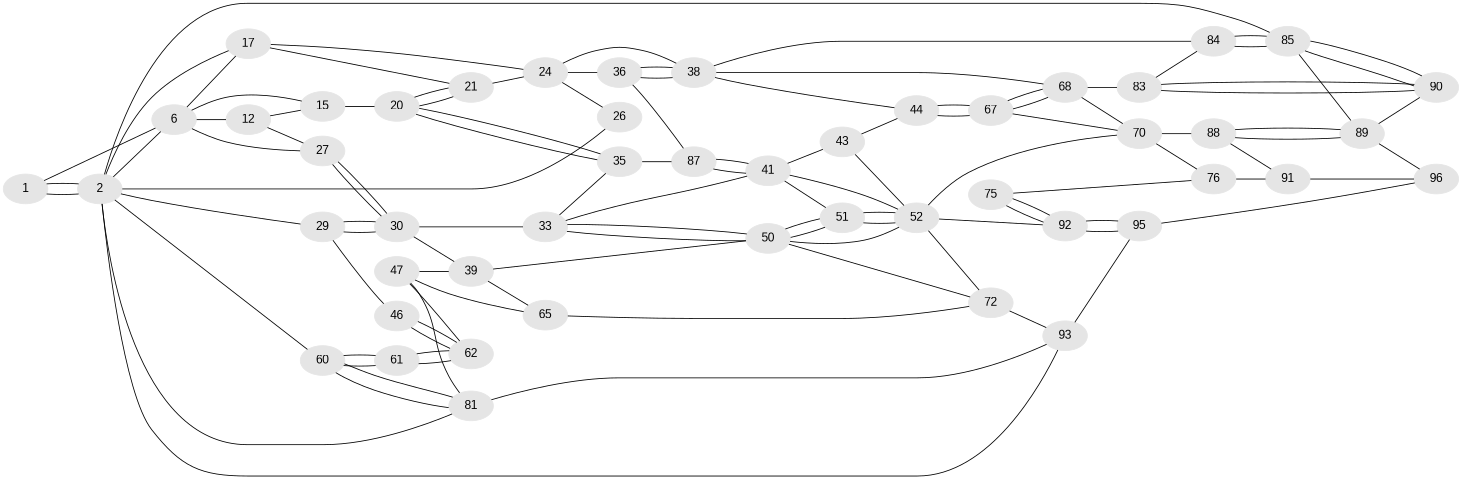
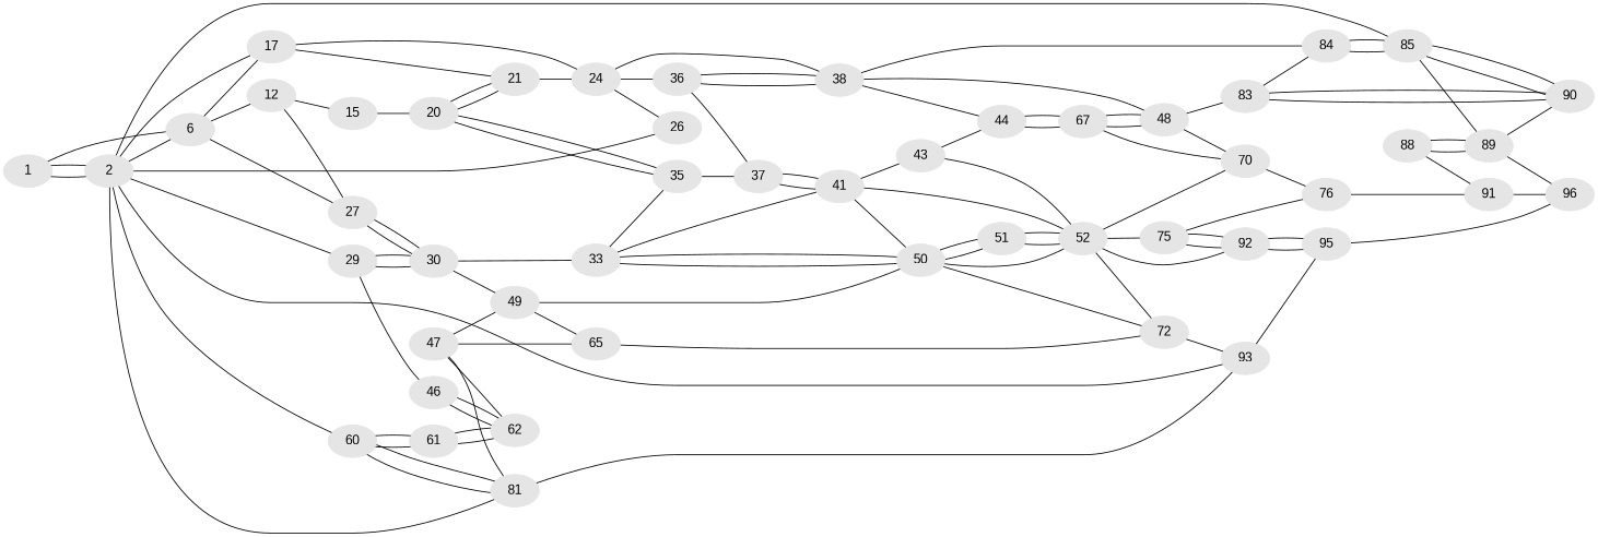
  graph {
    fontname="Liberation Sans"
    rankdir=LR
    node [color=gray90 fontname="Liberation Sans" style=filled]
    edge [fontname="Liberation Sans"]
    2 [super="+80+9+3"]
    1
    6 [super="+10+7"]
    17 [super="+22"]
    26
    29
    60
    81 [super="+82"]
    85 [super="+86"]
    93 [super="+98"]
    12 [super="+18"]
    15 [super="+19"]
    27
    21
    24 [super="+25+31"]
    30 [super="+32"]
    46
    61
    90
    89 [super="+97"]
    95
    20
    35
    36
    38 [super="+39"]
-   37 [label=87]
+   37
    44
-   68 [super="+69"]
+   68 [super="+69" label=48]
    84
    33 [super="+34"]
-   49 [super="+56" label=39]
+   49 [super="+56"]
    62 [super="+66"]
    41 [super="+45+42"]
    50 [super="+57"]
    65
    43
    51
    52 [super="+53"]
    72 [super="+78"]
    67
    70 [super="+73"]
    83
    75
    92
    47 [super="+48+63"]
    76 [super="+77"]
    88
    91 [super="+94"]
    96
    2 -- 6 [weight=2]
    2 -- 17
    2 -- 26 [weight=2]
    2 -- 29
    2 -- 60
    2 -- 81
    2 -- 85
    2 -- 93
    1 -- 2
    1 -- 2
    1 -- 6
    6 -- 17
    6 -- 12 [weight=2]
-   6 -- 15 [weight=2]
    6 -- 27
    17 -- 21
    17 -- 24
    29 -- 30
    29 -- 30
    29 -- 46
    60 -- 81
    60 -- 81
    60 -- 61
    60 -- 61
    81 -- 93
    85 -- 90
    85 -- 90
    85 -- 89
    93 -- 95
    12 -- 15
    12 -- 27
    15 -- 20
    27 -- 30
    27 -- 30
    21 -- 24
    24 -- 26
    24 -- 36
    24 -- 38
    30 -- 33
    30 -- 49
    46 -- 62
    46 -- 62
    61 -- 62 [weight=2]
    61 -- 62
    89 -- 90
    89 -- 96
    95 -- 96
    20 -- 21
    20 -- 21
    20 -- 35
    20 -- 35
    35 -- 37
    36 -- 38
    36 -- 38
    36 -- 37
    38 -- 44
    38 -- 68
    38 -- 84
    37 -- 41
    37 -- 41
    44 -- 67
    44 -- 67
    68 -- 70
    68 -- 83
    84 -- 85
    84 -- 85
    33 -- 35
    33 -- 41
    33 -- 50
    33 -- 50
    49 -- 50
    49 -- 65
    41 -- 43
-   41 -- 51
+   41 -- 50
    41 -- 52
    50 -- 51
    50 -- 51
    50 -- 52
    50 -- 72
    65 -- 72
    43 -- 44
    43 -- 52
    51 -- 52
    51 -- 52
    52 -- 72
    52 -- 70
+   52 -- 75
    52 -- 92
    72 -- 93
    67 -- 68
    67 -- 68
    67 -- 70
    70 -- 76
-   70 -- 88
    83 -- 90
    83 -- 90
    83 -- 84
    75 -- 92
    75 -- 92
    75 -- 76
    92 -- 95
    92 -- 95
    47 -- 81
    47 -- 49 [weight=2]
    47 -- 62
    47 -- 65
    76 -- 91 [weight=2]
    88 -- 89
    88 -- 89
    88 -- 91
    91 -- 96
  }
